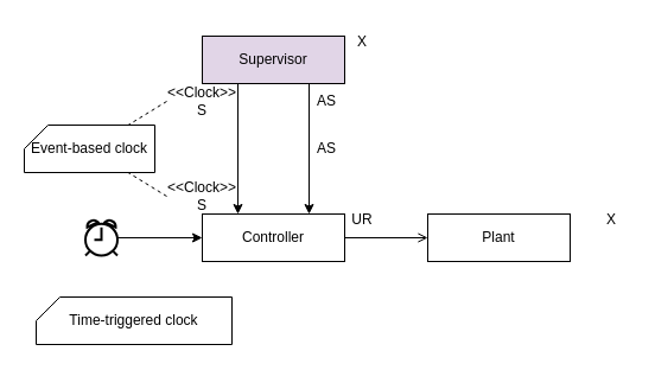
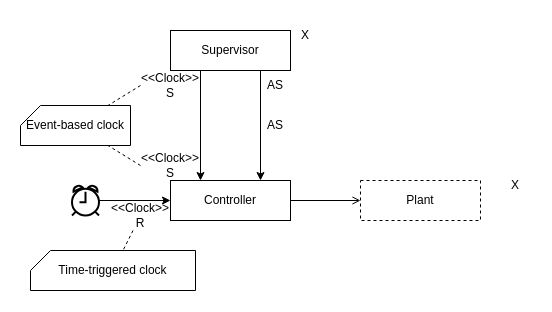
  <mxCell id="0" />
  <mxCell id="1" parent="0" />
  <mxCell id="2" style="edgeStyle=orthogonalEdgeStyle;rounded=0;orthogonalLoop=1;jettySize=auto;html=1;exitX=0.25;exitY=1;exitDx=0;exitDy=0;entryX=0.25;entryY=0;entryDx=0;entryDy=0;" parent="1" source="4" target="6" edge="1"><mxGeometry relative="1" as="geometry" /></mxCell>
  <mxCell id="3" style="edgeStyle=orthogonalEdgeStyle;rounded=0;orthogonalLoop=1;jettySize=auto;html=1;exitX=0.75;exitY=1;exitDx=0;exitDy=0;entryX=0.75;entryY=0;entryDx=0;entryDy=0;" parent="1" source="4" target="6" edge="1"><mxGeometry relative="1" as="geometry" /></mxCell>
- <mxCell id="4" value="Supervisor" style="rounded=0;whiteSpace=wrap;html=1;fillColor=#e1d5e7;" parent="1" vertex="1"><mxGeometry x="170" y="30" width="120" height="40" as="geometry" /></mxCell>
+ <mxCell id="4" value="Supervisor" style="rounded=0;whiteSpace=wrap;html=1;" parent="1" vertex="1"><mxGeometry x="170" y="30" width="120" height="40" as="geometry" /></mxCell>
  <mxCell id="5" style="edgeStyle=orthogonalEdgeStyle;rounded=0;orthogonalLoop=1;jettySize=auto;html=1;exitX=1;exitY=0.5;exitDx=0;exitDy=0;entryX=0;entryY=0.5;entryDx=0;entryDy=0;endArrow=open;" parent="1" source="6" target="7" edge="1"><mxGeometry relative="1" as="geometry" /></mxCell>
  <mxCell id="6" value="Controller" style="rounded=0;whiteSpace=wrap;html=1;" parent="1" vertex="1"><mxGeometry x="170" y="180" width="120" height="40" as="geometry" /></mxCell>
- <mxCell id="7" value="Plant" style="rounded=0;whiteSpace=wrap;html=1;" parent="1" vertex="1"><mxGeometry x="360" y="180" width="120" height="40" as="geometry" /></mxCell>
+ <mxCell id="7" value="Plant" style="rounded=0;whiteSpace=wrap;html=1;dashed=1;" parent="1" vertex="1"><mxGeometry x="360" y="180" width="120" height="40" as="geometry" /></mxCell>
  <mxCell id="8" value="&amp;lt;&amp;lt;Clock&amp;gt;&amp;gt; S" style="text;html=1;strokeColor=none;fillColor=none;align=center;verticalAlign=middle;whiteSpace=wrap;rounded=0;" parent="1" vertex="1"><mxGeometry x="140" y="70" width="60" height="30" as="geometry" /></mxCell>
  <mxCell id="9" value="&amp;lt;&amp;lt;Clock&amp;gt;&amp;gt; S" style="text;html=1;strokeColor=none;fillColor=none;align=center;verticalAlign=middle;whiteSpace=wrap;rounded=0;" parent="1" vertex="1"><mxGeometry x="140" y="150" width="60" height="30" as="geometry" /></mxCell>
  <mxCell id="10" value="AS" style="text;html=1;strokeColor=none;fillColor=none;align=center;verticalAlign=middle;whiteSpace=wrap;rounded=0;" parent="1" vertex="1"><mxGeometry x="260" y="70" width="30" height="30" as="geometry" /></mxCell>
  <mxCell id="11" value="AS" style="text;html=1;strokeColor=none;fillColor=none;align=center;verticalAlign=middle;whiteSpace=wrap;rounded=0;" parent="1" vertex="1"><mxGeometry x="260" y="110" width="30" height="30" as="geometry" /></mxCell>
+ <mxCell id="12" value="&amp;lt;&amp;lt;Clock&amp;gt;&amp;gt; R" style="text;html=1;strokeColor=none;fillColor=none;align=center;verticalAlign=middle;whiteSpace=wrap;rounded=0;" parent="1" vertex="1"><mxGeometry x="110" y="200" width="60" height="30" as="geometry" /></mxCell>
  <mxCell id="13" style="edgeStyle=orthogonalEdgeStyle;rounded=0;orthogonalLoop=1;jettySize=auto;html=1;entryX=0;entryY=0.5;entryDx=0;entryDy=0;" parent="1" source="22" target="6" edge="1"><mxGeometry relative="1" as="geometry"><mxPoint x="110" y="200" as="sourcePoint" /><mxPoint x="210" y="150" as="targetPoint" /></mxGeometry></mxCell>
- <mxCell id="14" value="UR" style="text;html=1;strokeColor=none;fillColor=none;align=center;verticalAlign=middle;whiteSpace=wrap;rounded=0;" parent="1" vertex="1"><mxGeometry x="290" y="170" width="30" height="30" as="geometry" /></mxCell>
  <mxCell id="15" value="X" style="text;html=1;strokeColor=none;fillColor=none;align=center;verticalAlign=middle;whiteSpace=wrap;rounded=0;" parent="1" vertex="1"><mxGeometry x="500" y="170" width="30" height="30" as="geometry" /></mxCell>
  <mxCell id="16" value="X" style="text;html=1;strokeColor=none;fillColor=none;align=center;verticalAlign=middle;whiteSpace=wrap;rounded=0;" parent="1" vertex="1"><mxGeometry x="290" y="20" width="30" height="30" as="geometry" /></mxCell>
  <mxCell id="17" value="Event-based clock" style="shape=card;whiteSpace=wrap;html=1;size=20;" parent="1" vertex="1"><mxGeometry x="20" y="105" width="110" height="40" as="geometry" /></mxCell>
  <mxCell id="18" value="" style="endArrow=none;dashed=1;html=1;rounded=0;exitX=0;exitY=0.5;exitDx=0;exitDy=0;" parent="1" source="8" target="17" edge="1"><mxGeometry width="50" height="50" relative="1" as="geometry"><mxPoint x="430" y="160" as="sourcePoint" /><mxPoint x="480" y="110" as="targetPoint" /></mxGeometry></mxCell>
  <mxCell id="19" value="" style="endArrow=none;dashed=1;html=1;rounded=0;exitX=0;exitY=0.5;exitDx=0;exitDy=0;" parent="1" source="9" target="17" edge="1"><mxGeometry width="50" height="50" relative="1" as="geometry"><mxPoint x="430" y="160" as="sourcePoint" /><mxPoint x="480" y="110" as="targetPoint" /></mxGeometry></mxCell>
  <mxCell id="20" value="Time-triggered clock" style="shape=card;whiteSpace=wrap;html=1;size=20;" parent="1" vertex="1"><mxGeometry x="30" y="250" width="165" height="40" as="geometry" /></mxCell>
+ <mxCell id="21" value="" style="endArrow=none;dashed=1;html=1;rounded=0;" parent="1" source="12" target="20" edge="1"><mxGeometry width="50" height="50" relative="1" as="geometry"><mxPoint x="430" y="160" as="sourcePoint" /><mxPoint x="480" y="110" as="targetPoint" /></mxGeometry></mxCell>
  <mxCell id="22" value="" style="html=1;verticalLabelPosition=bottom;align=center;labelBackgroundColor=#ffffff;verticalAlign=top;strokeWidth=2;strokeColor=#000000;shadow=0;dashed=0;shape=mxgraph.ios7.icons.alarm_clock;" parent="1" vertex="1"><mxGeometry x="71.5" y="185" width="27" height="30" as="geometry" /></mxCell>
